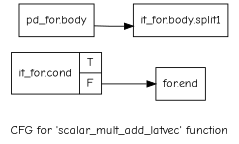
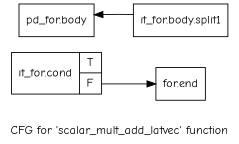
  digraph {
    fontname="Comic Neue"
    label="CFG for 'scalar_mult_add_latvec' function"
    rankdir=LR
    node [fontname="Comic Neue" shape=record]
    edge [fontname="Comic Neue"]
    n1 [label="{it_for.cond|{<s0>T|<s1>F}}"]
    n2 [label="{for.end}"]
    n3 [label="{pd_for.body}"]
    n4 [label="{it_for.body.split1}"]
    n1 -> n2 [tailport=s1]
-   n3 -> n4
+   n4 -> n3
  }
